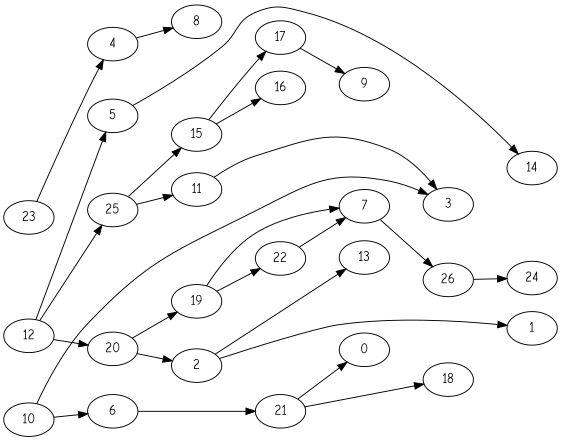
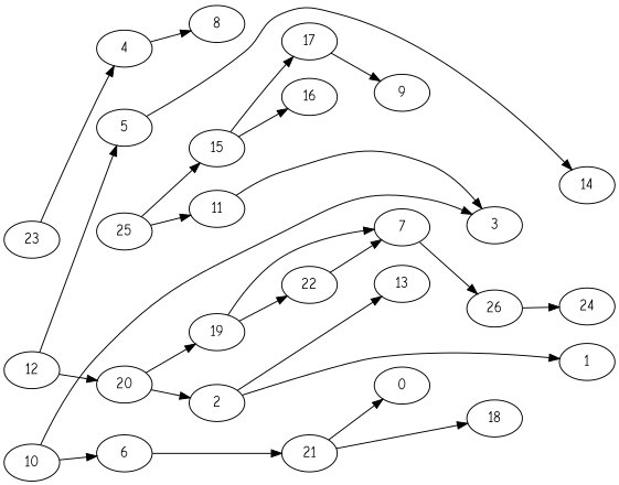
  digraph {
    fontname="Comic Neue"
    rankdir=LR
    node [fontname="Comic Neue"]
    edge [fontname="Comic Neue" weight=0]
    2
    1
    13
    4
    8
    5
    14
    6
    21
    0
    18
    7
    26
    24
    10
    3
    11
    12
    20
    25
    19
    15
    22
    16
    17
    9
    23
    2 -> 1
    2 -> 13
    4 -> 8
    5 -> 14
    6 -> 21
    21 -> 0
    21 -> 18
    7 -> 26
    26 -> 24
    10 -> 6
    10 -> 3
    11 -> 3
    12 -> 5
    12 -> 20
-   12 -> 25
    20 -> 2
    20 -> 19
    25 -> 11
    25 -> 15
    19 -> 7
    19 -> 22
    15 -> 16
    15 -> 17
    22 -> 7
    17 -> 9
    23 -> 4
  }
